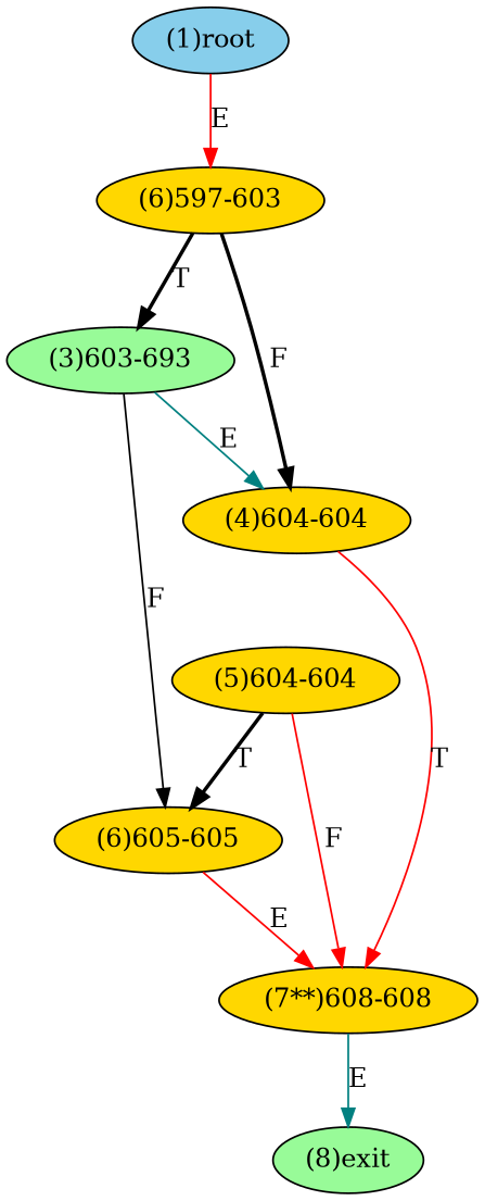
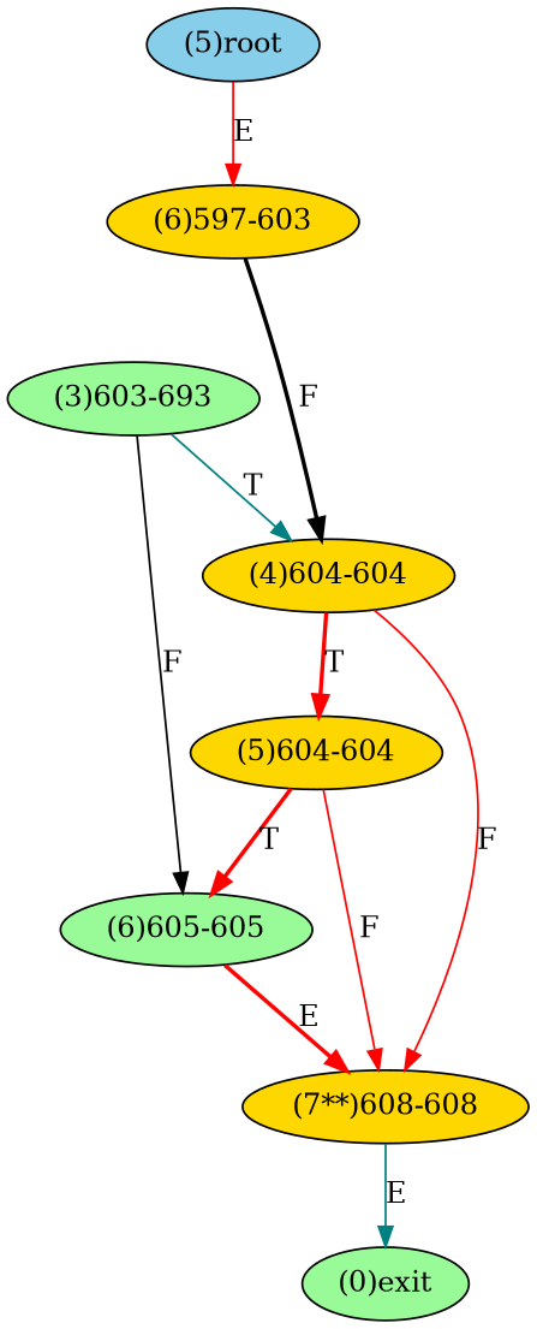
  digraph {
    node [fillcolor=gold style=filled]
    edge [color=red style=solid]
-   n1 [fillcolor=skyblue label="(1)root"]
+   n1 [fillcolor=skyblue label="(5)root"]
    n2 [label="(6)597-603"]
    n3 [fillcolor=palegreen label="(3)603-693"]
    n4 [label="(4)604-604"]
-   n5 [label="(6)605-605"]
+   n5 [fillcolor=palegreen label="(6)605-605"]
    n6 [label="(5)604-604"]
    n7 [label="(7**)608-608"]
-   n8 [fillcolor=palegreen label="(8)exit"]
+   n8 [fillcolor=palegreen label="(0)exit"]
    n1 -> n2 [label=E]
-   n2 -> n3 [color=black label=T style=bold]
    n2 -> n4 [color=black label=F style=bold]
-   n3 -> n4 [color=teal label=E]
+   n3 -> n4 [color=teal label=T]
    n3 -> n5 [color=black label=F]
-   n4 -> n7 [label=T]
-   n5 -> n7 [label=E]
-   n6 -> n5 [color=black label=T style=bold]
+   n4 -> n6 [label=T style=bold]
+   n4 -> n7 [label=F]
+   n5 -> n7 [label=E style=bold]
+   n6 -> n5 [label=T style=bold]
    n6 -> n7 [label=F]
    n7 -> n8 [color=teal label=E]
  }
